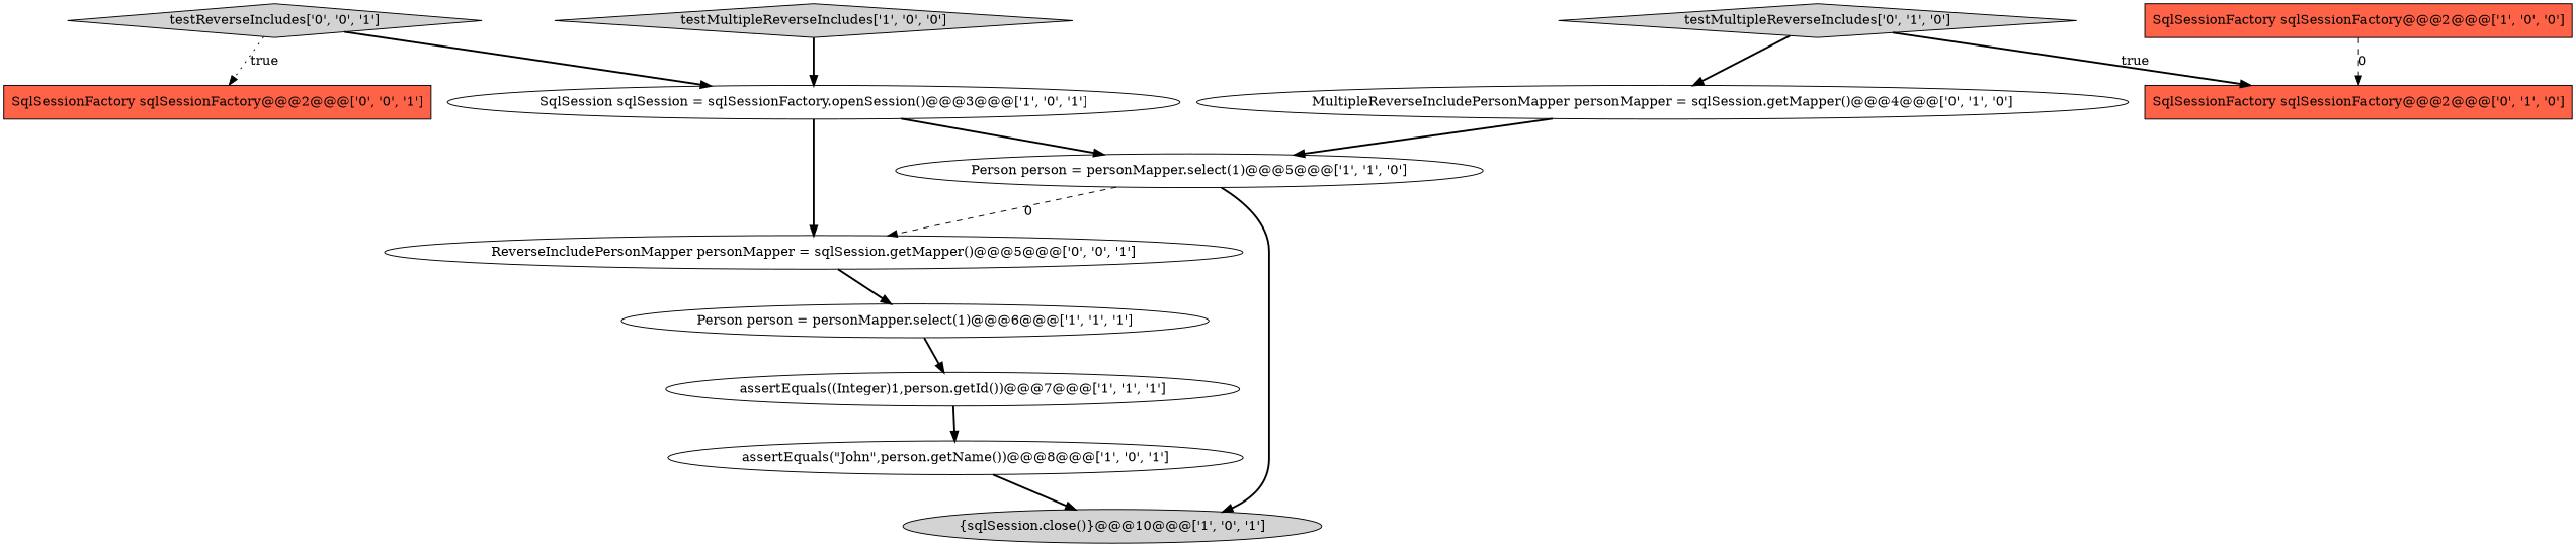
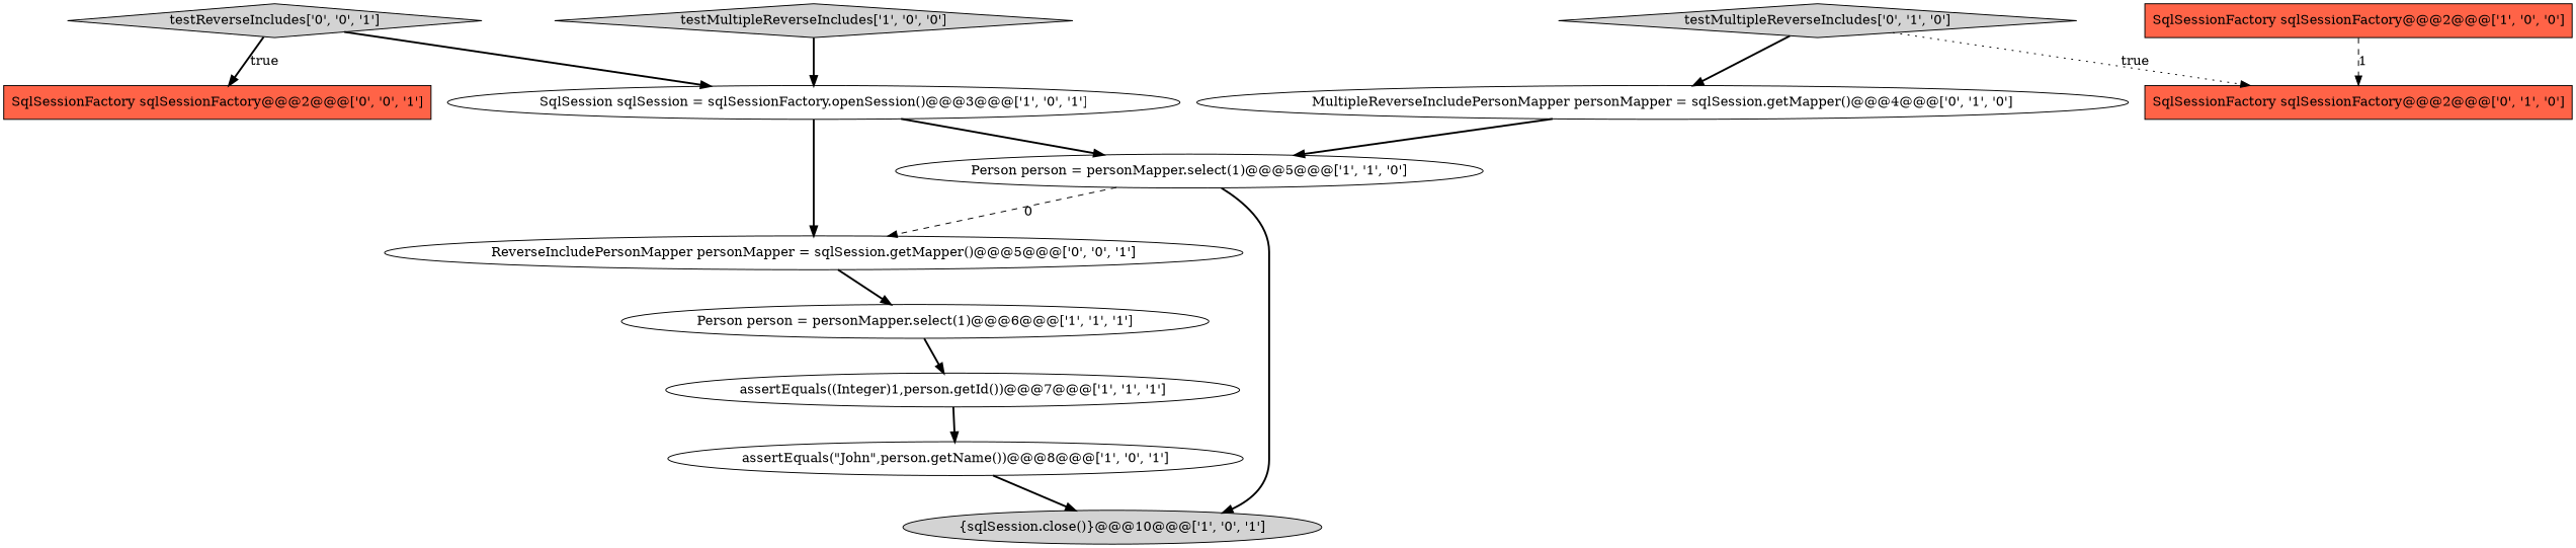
  digraph {
    node [fillcolor=white shape=ellipse style=filled]
    edge [style=bold]
    n1 [label="MultipleReverseIncludePersonMapper personMapper = sqlSession.getMapper()@@@4@@@['0', '1', '0']"]
    n2 [label="Person person = personMapper.select(1)@@@5@@@['1', '1', '0']"]
    n3 [fillcolor=lightgray label="{sqlSession.close()}@@@10@@@['1', '0', '1']"]
    n4 [label="ReverseIncludePersonMapper personMapper = sqlSession.getMapper()@@@5@@@['0', '0', '1']"]
    n5 [fillcolor=tomato label="SqlSessionFactory sqlSessionFactory@@@2@@@['0', '1', '0']" shape=box]
    n6 [label="assertEquals(\"John\",person.getName())@@@8@@@['1', '0', '1']"]
    n7 [fillcolor=tomato label="SqlSessionFactory sqlSessionFactory@@@2@@@['1', '0', '0']" shape=box]
    n8 [fillcolor=tomato label="SqlSessionFactory sqlSessionFactory@@@2@@@['0', '0', '1']" shape=box]
    n9 [fillcolor=lightgray label="testMultipleReverseIncludes['0', '1', '0']" shape=diamond]
    n10 [label="assertEquals((Integer)1,person.getId())@@@7@@@['1', '1', '1']"]
    n11 [label="SqlSession sqlSession = sqlSessionFactory.openSession()@@@3@@@['1', '0', '1']"]
    n12 [label="Person person = personMapper.select(1)@@@6@@@['1', '1', '1']"]
    n13 [fillcolor=lightgray label="testReverseIncludes['0', '0', '1']" shape=diamond]
    n14 [fillcolor=lightgray label="testMultipleReverseIncludes['1', '0', '0']" shape=diamond]
    n1 -> n2
    n2 -> n3
    n2 -> n4 [label=0 style=dashed]
    n4 -> n12
    n6 -> n3
-   n7 -> n5 [label=0 style=dashed]
+   n7 -> n5 [label=1 style=dashed]
    n9 -> n1
-   n9 -> n5 [label=true]
+   n9 -> n5 [label=true style=dotted]
    n10 -> n6
    n11 -> n2
    n11 -> n4
    n12 -> n10
-   n13 -> n8 [label=true style=dotted]
+   n13 -> n8 [label=true]
    n13 -> n11
    n14 -> n11
  }
